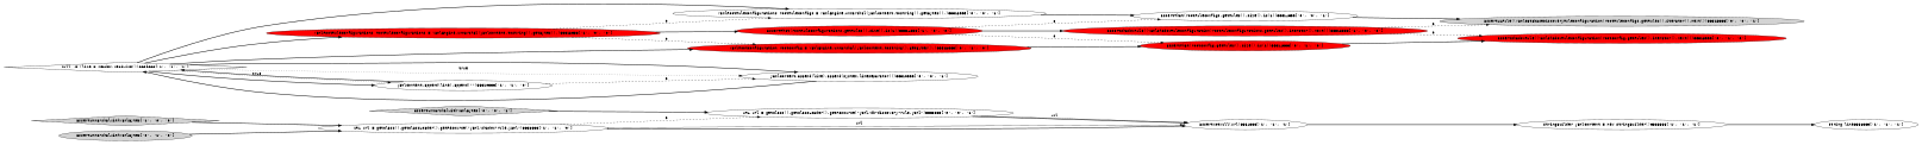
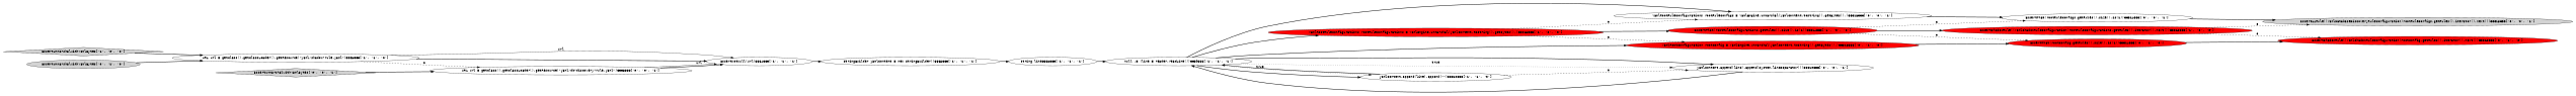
  digraph {
    fontname="DejaVu Sans Mono"
    rankdir=LR
    node [fillcolor=white fontname="DejaVu Sans Mono" shape=ellipse style=filled]
    edge [fontname="DejaVu Sans Mono" style=bold]
    n1 [label="StringBuilder yamlContent = new StringBuilder()@@@5@@@['1', '1', '1']"]
    n2 [label="String line@@@8@@@['1', '1', '1']"]
-   n3 [label="null != (line = reader.readLine())@@@9@@@['1', '1', '1']" shape=diamond]
+   n3 [label="null != (line = reader.readLine())@@@9@@@['1', '1', '1']"]
    n4 [fillcolor=lightgray label="assertUnmarshalWithYamlBytes['1', '0', '0']" shape=diamond]
    n5 [label="URL url = getClass().getClassLoader().getResource(\"yaml/shadow-rule.yaml\")@@@3@@@['1', '1', '0']"]
    n6 [label="URL url = getClass().getClassLoader().getResource(\"yaml/db-discovery-rule.yaml\")@@@3@@@['0', '0', '1']"]
    n7 [label="assertNotNull(url)@@@4@@@['1', '1', '1']"]
    n8 [fillcolor=red label="assertThat(rootConfig.getRules().size(),is(1))@@@14@@@['0', '1', '0']"]
    n9 [fillcolor=red label="assertShadowRule((YamlShadowRuleConfiguration)rootConfig.getRules().iterator().next())@@@15@@@['0', '1', '0']"]
    n10 [label="YamlRootRuleConfigurations rootRuleConfigs = YamlEngine.unmarshal(yamlContent.toString().getBytes(),)@@@13@@@['0', '0', '1']"]
    n11 [label="assertThat(rootRuleConfigs.getRules().size(),is(1))@@@14@@@['0', '0', '1']"]
    n12 [fillcolor=lightgray label="assertHARule((YamlDatabaseDiscoveryRuleConfiguration)rootRuleConfigs.getRules().iterator().next())@@@15@@@['0', '0', '1']"]
    n13 [label="yamlContent.append(line).append(\"\")@@@10@@@['1', '1', '0']"]
    n14 [label="yamlContent.append(line).append(System.lineSeparator())@@@10@@@['0', '0', '1']"]
    n15 [fillcolor=red label="YamlRootRuleConfigurations rootRuleConfigurations = YamlEngine.unmarshal(yamlContent.toString().getBytes(),)@@@13@@@['1', '0', '0']"]
    n16 [fillcolor=red label="YamlRootConfiguration rootConfig = YamlEngine.unmarshal(yamlContent.toString().getBytes(),)@@@13@@@['0', '1', '0']"]
    n17 [fillcolor=red label="assertThat(rootRuleConfigurations.getRules().size(),is(1))@@@14@@@['1', '0', '0']"]
    n18 [fillcolor=red label="assertShadowRule((YamlShadowRuleConfiguration)rootRuleConfigurations.getRules().iterator().next())@@@15@@@['1', '0', '0']"]
    n19 [fillcolor=lightgray label="assertUnmarshalWithYamlBytes['0', '1', '0']"]
    n20 [fillcolor=lightgray label="assertUnmarshalWithYamlBytes['0', '0', '1']" shape=diamond]
    n1 -> n2
+   n2 -> n3
    n3 -> n10
    n3 -> n13 [label=true style=dotted]
    n3 -> n13
    n3 -> n14
    n3 -> n14 [label=true style=dotted]
    n3 -> n15
    n3 -> n16
    n4 -> n5
    n5 -> n6 [label=0 style=dashed]
    n5 -> n7 [label=url style=solid]
    n5 -> n7
    n6 -> n7 [label=url style=solid]
    n6 -> n7
    n7 -> n1
    n8 -> n9
    n10 -> n11
    n11 -> n12
    n13 -> n3
    n13 -> n14 [label=0 style=dashed]
    n14 -> n3
    n15 -> n10 [label=0 style=dashed]
    n15 -> n16 [label=0 style=dashed]
    n15 -> n17
    n16 -> n8
    n17 -> n8 [label=0 style=dashed]
    n17 -> n11 [label=0 style=dashed]
    n17 -> n18
    n18 -> n9 [label=0 style=dashed]
    n18 -> n12 [label=0 style=dashed]
    n19 -> n5
    n20 -> n6
  }
